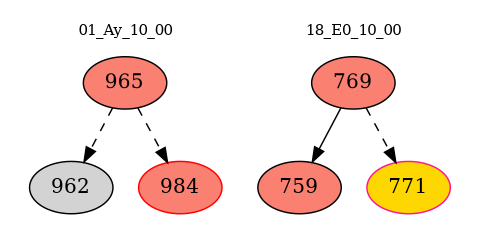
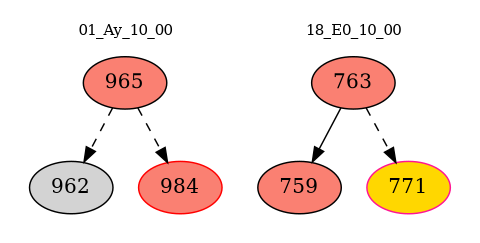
  digraph {
    node [color=black fillcolor=salmon style=filled]
    edge [color=black style=dashed]
    n1 [label=965]
    n2 [fillcolor=lightgrey label=962]
    n3 [color=red label=984]
-   n4 [label=769]
+   n4 [label=763]
    n5 [label=759]
    n6 [color=deeppink fillcolor=gold label=771]
    subgraph cluster_1 {
      color=white
      fontsize=10
      label="01_Ay_10_00"
      n1
      n2
      n3
    }
    subgraph cluster_2 {
      color=white
      fontsize=10
      label="18_E0_10_00"
      n4
      n5
      n6
    }
    n1 -> n2
    n1 -> n3
    n4 -> n5 [style=solid]
    n4 -> n6
  }
